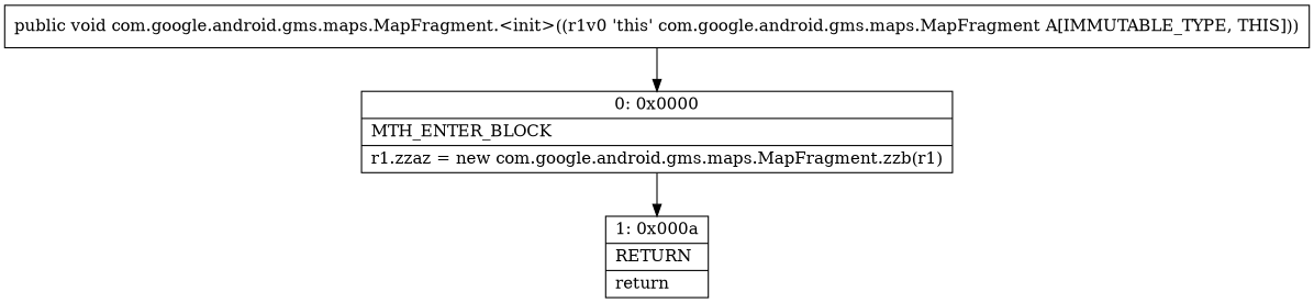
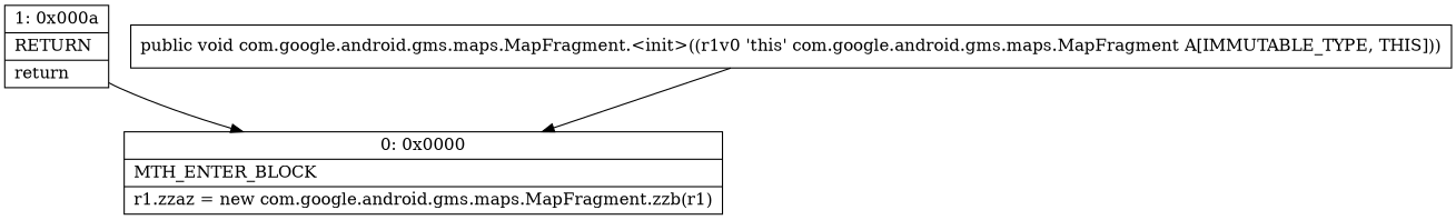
  digraph {
    node [shape=record]
    n1 [label="{0\:\ 0x0000|MTH_ENTER_BLOCK\l|r1.zzaz = new com.google.android.gms.maps.MapFragment.zzb(r1)\l}"]
    n2 [label="{1\:\ 0x000a|RETURN\l|return\l}"]
    n3 [label="{public void com.google.android.gms.maps.MapFragment.\<init\>((r1v0 'this' com.google.android.gms.maps.MapFragment A[IMMUTABLE_TYPE, THIS])) }"]
-   n1 -> n2
+   n2 -> n1
    n3 -> n1
  }
